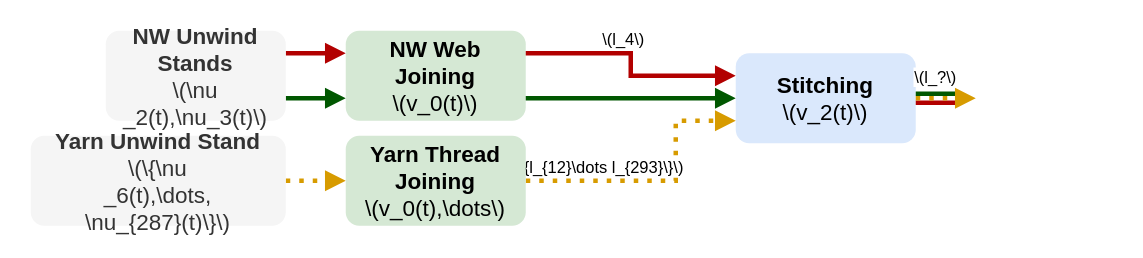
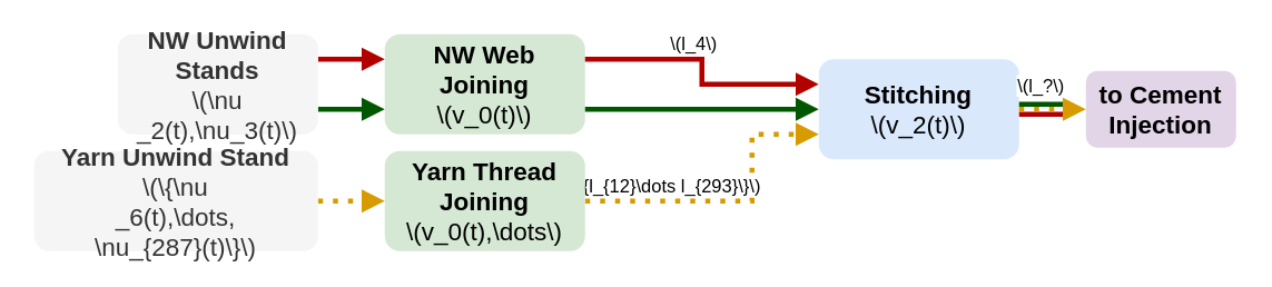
  <mxCell id="0" />
  <mxCell id="1" parent="0" />
  <mxCell id="2" value="" style="edgeStyle=orthogonalEdgeStyle;rounded=0;orthogonalLoop=1;jettySize=auto;html=1;endArrow=block;endFill=1;strokeColor=#B20000;strokeWidth=3;exitX=1;exitY=0.25;exitDx=0;exitDy=0;entryX=0;entryY=0.25;entryDx=0;entryDy=0;" parent="1" source="4" target="5" edge="1"><mxGeometry y="10" relative="1" as="geometry"><mxPoint as="offset" /></mxGeometry></mxCell>
  <mxCell id="3" style="edgeStyle=orthogonalEdgeStyle;rounded=0;orthogonalLoop=1;jettySize=auto;html=1;exitX=1;exitY=0.75;exitDx=0;exitDy=0;entryX=0;entryY=0.75;entryDx=0;entryDy=0;endArrow=block;endFill=1;strokeColor=#005700;strokeWidth=3;" parent="1" source="4" target="5" edge="1"><mxGeometry relative="1" as="geometry" /></mxCell>
  <mxCell id="4" value="&lt;b style=&quot;font-size: 15px&quot;&gt;NW Unwind Stands&lt;br&gt;&lt;/b&gt;\(\nu&lt;br&gt;_2(t),\nu_3(t)\)&lt;b style=&quot;font-size: 15px&quot;&gt;&lt;br&gt;&lt;/b&gt;" style="rounded=1;whiteSpace=wrap;html=1;fontSize=15;fillColor=#f5f5f5;strokeColor=none;fontColor=#333333;" parent="1" vertex="1"><mxGeometry x="70" y="20" width="120" height="60" as="geometry" /></mxCell>
  <mxCell id="5" value="&lt;b style=&quot;font-size: 15px&quot;&gt;NW Web Joining&lt;br&gt;&lt;/b&gt;&lt;span style=&quot;font-size: 15px&quot;&gt;\(v_0(t)\)&lt;br&gt;&lt;/span&gt;" style="rounded=1;whiteSpace=wrap;html=1;fontSize=15;fillColor=#d5e8d4;strokeColor=none;" parent="1" vertex="1"><mxGeometry x="230" y="20" width="120" height="60" as="geometry" /></mxCell>
  <mxCell id="6" value="" style="edgeStyle=orthogonalEdgeStyle;rounded=0;orthogonalLoop=1;jettySize=auto;elbow=vertical;html=1;endArrow=block;endFill=1;strokeColor=#B20000;strokeWidth=3;entryX=0;entryY=0.25;entryDx=0;entryDy=0;exitX=1;exitY=0.25;exitDx=0;exitDy=0;" parent="1" source="5" target="9" edge="1"><mxGeometry relative="1" as="geometry"><mxPoint x="410" y="35" as="sourcePoint" /></mxGeometry></mxCell>
  <mxCell id="7" value="\(l_4\)" style="edgeLabel;html=1;align=center;verticalAlign=middle;resizable=0;points=[];" parent="6" vertex="1" connectable="0"><mxGeometry x="-0.356" y="-5" relative="1" as="geometry"><mxPoint x="14.29" y="-15" as="offset" /></mxGeometry></mxCell>
  <mxCell id="8" style="edgeStyle=orthogonalEdgeStyle;rounded=0;orthogonalLoop=1;jettySize=auto;html=1;exitX=1;exitY=0.75;exitDx=0;exitDy=0;entryX=0;entryY=0.5;entryDx=0;entryDy=0;endArrow=block;endFill=1;strokeColor=#005700;strokeWidth=3;" parent="1" source="5" target="9" edge="1"><mxGeometry relative="1" as="geometry"><Array as="points" /><mxPoint x="410" y="65" as="sourcePoint" /></mxGeometry></mxCell>
  <mxCell id="9" value="&lt;span style=&quot;font-size: 15px&quot;&gt;&lt;b&gt;Stitching&lt;br&gt;&lt;/b&gt;&lt;/span&gt;&lt;span style=&quot;font-size: 15px&quot;&gt;\(v_2(t)\)&lt;br&gt;&lt;/span&gt;" style="rounded=1;whiteSpace=wrap;html=1;fontSize=15;fillColor=#dae8fc;strokeColor=none;" parent="1" vertex="1"><mxGeometry x="490" y="35" width="120" height="60" as="geometry" /></mxCell>
  <mxCell id="10" value="\(\{l_{12}\dots l_{293}\}\)" style="edgeStyle=orthogonalEdgeStyle;rounded=0;orthogonalLoop=1;jettySize=auto;html=1;entryX=0;entryY=0.75;entryDx=0;entryDy=0;endArrow=block;endFill=1;strokeColor=#D79B00;strokeWidth=3;dashed=1;dashPattern=1 2;exitX=1;exitY=0.5;exitDx=0;exitDy=0;" parent="1" source="13" target="9" edge="1"><mxGeometry x="-0.478" y="9" relative="1" as="geometry"><Array as="points"><mxPoint x="450" y="120" /><mxPoint x="450" y="80" /></Array><mxPoint as="offset" /><mxPoint x="120" y="120" as="sourcePoint" /></mxGeometry></mxCell>
  <mxCell id="11" value="" style="edgeStyle=orthogonalEdgeStyle;rounded=0;orthogonalLoop=1;jettySize=auto;html=1;strokeWidth=3;endArrow=block;endFill=1;strokeColor=#D79B00;dashed=1;dashPattern=1 2;" parent="1" source="12" target="13" edge="1"><mxGeometry relative="1" as="geometry" /></mxCell>
  <mxCell id="12" value="&lt;b style=&quot;font-size: 15px&quot;&gt;Yarn Unwind Stand&lt;br&gt;&lt;/b&gt;\(\{\nu&lt;br&gt;_6(t),\dots,&lt;br&gt;\nu_{287}(t)\}\)&lt;b style=&quot;font-size: 15px&quot;&gt;&lt;br&gt;&lt;/b&gt;" style="rounded=1;whiteSpace=wrap;html=1;fontSize=15;fillColor=#f5f5f5;strokeColor=none;fontColor=#333333;" parent="1" vertex="1"><mxGeometry x="20" y="90" width="170" height="60" as="geometry" /></mxCell>
  <mxCell id="13" value="&lt;b style=&quot;font-size: 15px&quot;&gt;Yarn Thread Joining&lt;br&gt;&lt;/b&gt;&lt;span style=&quot;font-size: 15px&quot;&gt;\(v_0(t),\dots\)&lt;br&gt;&lt;/span&gt;" style="rounded=1;whiteSpace=wrap;html=1;fontSize=15;fillColor=#d5e8d4;strokeColor=none;" parent="1" vertex="1"><mxGeometry x="230" y="90" width="120" height="60" as="geometry" /></mxCell>
  <mxCell id="14" value="" style="group;rounded=1;glass=0;fillColor=none;gradientColor=#ffffff;" parent="1" vertex="1" connectable="0"><mxGeometry x="610" y="62" width="40" height="6" as="geometry" /></mxCell>
  <mxCell id="15" value="" style="endArrow=none;html=1;strokeColor=#005700;fillColor=#e51400;strokeWidth=3;" parent="14" edge="1"><mxGeometry width="50" height="50" relative="1" as="geometry"><mxPoint as="sourcePoint" /><mxPoint x="30" as="targetPoint" /></mxGeometry></mxCell>
  <mxCell id="16" value="" style="endArrow=none;html=1;strokeColor=#B20000;fillColor=#008a00;strokeWidth=3;" parent="14" edge="1"><mxGeometry width="50" height="50" relative="1" as="geometry"><mxPoint y="6" as="sourcePoint" /><mxPoint x="30" y="6" as="targetPoint" /></mxGeometry></mxCell>
  <mxCell id="17" value="\(l_?\)" style="endArrow=block;html=1;strokeColor=#d79b00;strokeWidth=3;endFill=1;fillColor=#ffe6cc;dashed=1;dashPattern=1 2;" parent="14" edge="1"><mxGeometry x="-0.35" y="14" width="50" height="50" relative="1" as="geometry"><mxPoint y="3" as="sourcePoint" /><mxPoint x="40" y="3" as="targetPoint" /><mxPoint as="offset" /></mxGeometry></mxCell>
+ <mxCell id="18" value="&lt;b style=&quot;font-size: 15px&quot;&gt;to Cement Injection&lt;/b&gt;" style="rounded=1;whiteSpace=wrap;html=1;fillColor=#e1d5e7;strokeColor=none;fontSize=15;" parent="1" vertex="1"><mxGeometry x="650" y="42" width="90" height="46" as="geometry" /></mxCell>
